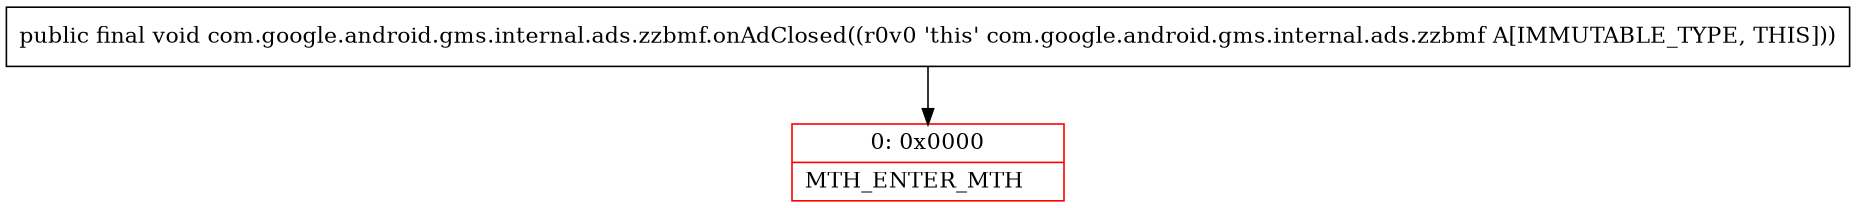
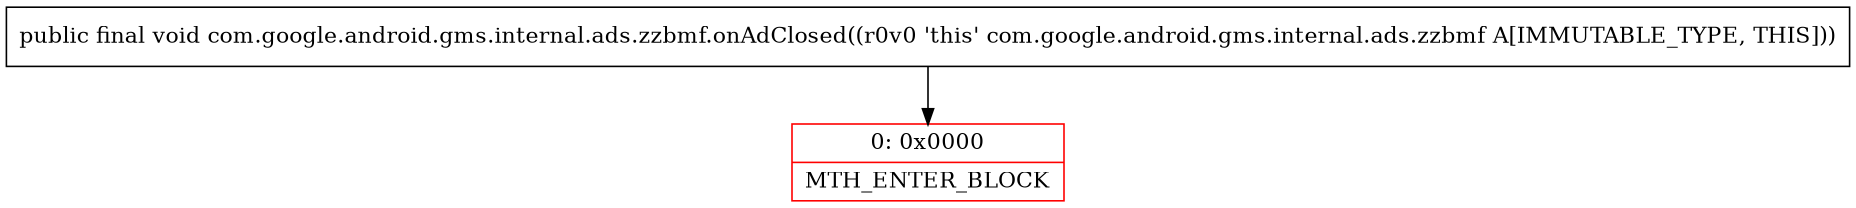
  digraph {
    node [shape=record]
-   n1 [color=red label="{0\:\ 0x0000|MTH_ENTER_MTH\l}"]
+   n1 [color=red label="{0\:\ 0x0000|MTH_ENTER_BLOCK\l}"]
    n2 [label="{public final void com.google.android.gms.internal.ads.zzbmf.onAdClosed((r0v0 'this' com.google.android.gms.internal.ads.zzbmf A[IMMUTABLE_TYPE, THIS])) }"]
    subgraph cluster_1 {
      label="R(0)"
    }
    n2 -> n1
  }
